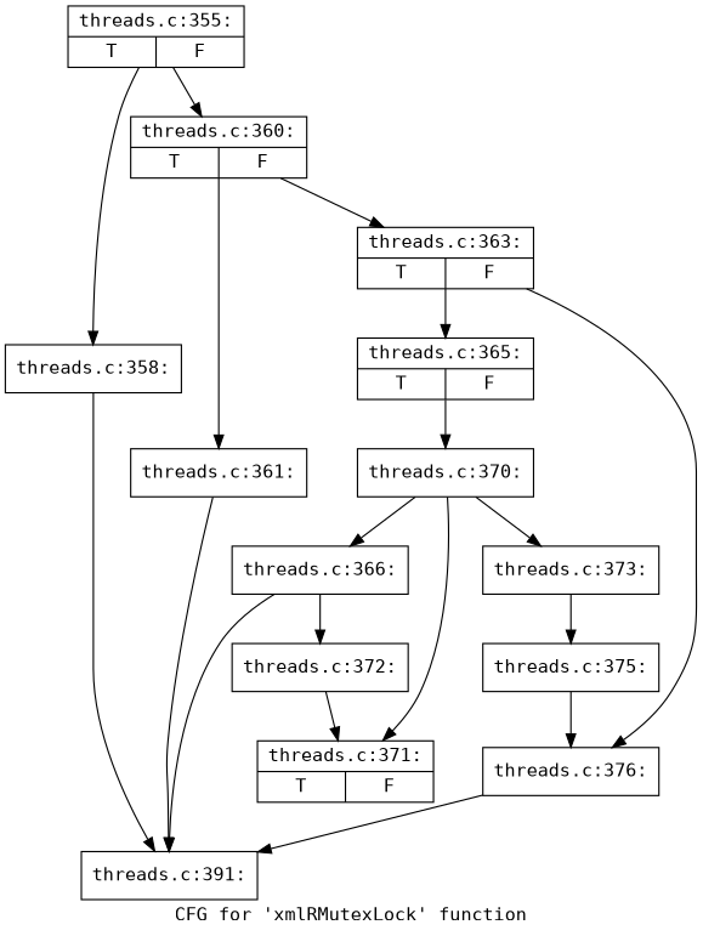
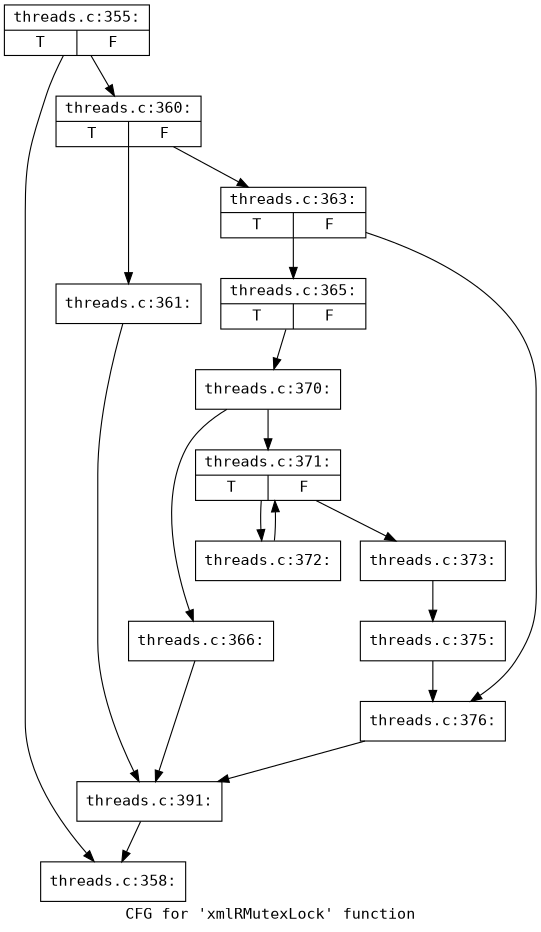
  digraph {
    fontname="DejaVu Sans Mono"
    label="CFG for 'xmlRMutexLock' function"
    node [fontname="DejaVu Sans Mono" shape=record]
    edge [fontname="DejaVu Sans Mono"]
    n1 [label="{threads.c:355:|{<s0>T|<s1>F}}"]
    n2 [label="{threads.c:358:}"]
    n3 [label="{threads.c:360:|{<s0>T|<s1>F}}"]
    n4 [label="{threads.c:391:}"]
    n5 [label="{threads.c:361:}"]
    n6 [label="{threads.c:363:|{<s0>T|<s1>F}}"]
    n7 [label="{threads.c:365:|{<s0>T|<s1>F}}"]
    n8 [label="{threads.c:376:}"]
    n9 [label="{threads.c:370:}"]
    n10 [label="{threads.c:366:}"]
    n11 [label="{threads.c:371:|{<s0>T|<s1>F}}"]
    n12 [label="{threads.c:372:}"]
    n13 [label="{threads.c:373:}"]
    n14 [label="{threads.c:375:}"]
    n1 -> n2
    n1 -> n3
-   n2 -> n4
+   n4 -> n2
    n3 -> n5
    n3 -> n6
    n5 -> n4
    n6 -> n7
    n6 -> n8
    n7 -> n9
    n8 -> n4
    n9 -> n10
    n9 -> n11
    n10 -> n4
-   n10 -> n12
-   n9 -> n13
+   n11 -> n12
+   n11 -> n13
    n12 -> n11
    n13 -> n14
    n14 -> n8
  }
